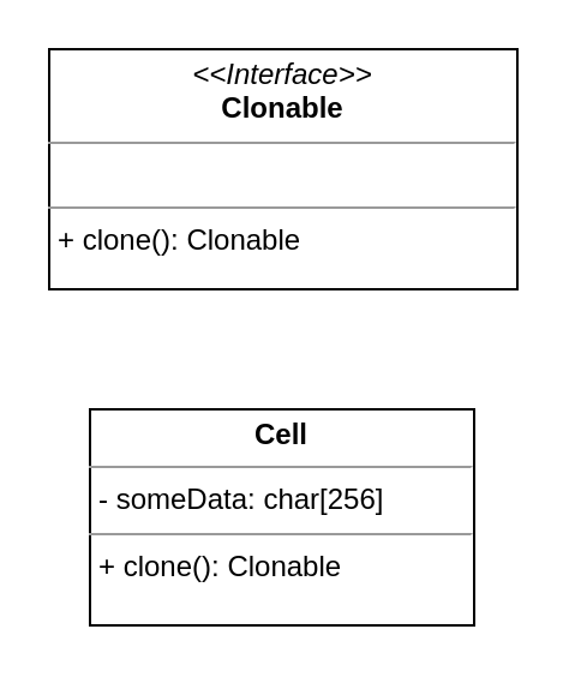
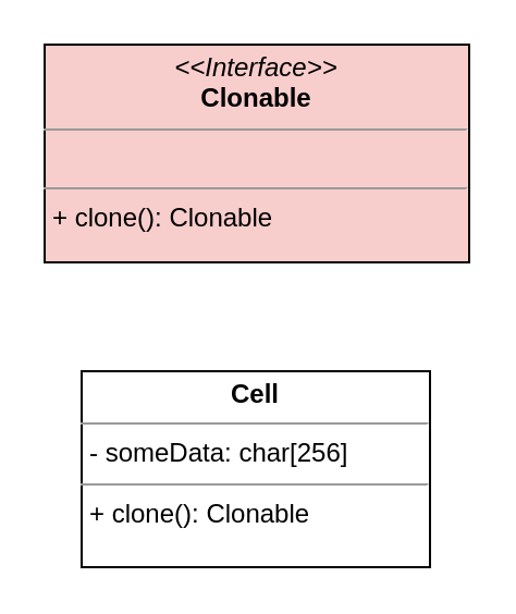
  <mxCell id="0" />
  <mxCell id="1" parent="0" />
- <mxCell id="2" value="&lt;p style=&quot;margin:0px;margin-top:4px;text-align:center;&quot;&gt;&lt;i&gt;&amp;lt;&amp;lt;Interface&amp;gt;&amp;gt;&lt;/i&gt;&lt;br&gt;&lt;b&gt;Clonable&lt;/b&gt;&lt;/p&gt;&lt;hr size=&quot;1&quot;&gt;&lt;p style=&quot;margin:0px;margin-left:4px;&quot;&gt;&lt;br&gt;&lt;/p&gt;&lt;hr size=&quot;1&quot;&gt;&lt;p style=&quot;margin:0px;margin-left:4px;&quot;&gt;+ clone(): Clonable&lt;/p&gt;" style="verticalAlign=top;align=left;overflow=fill;fontSize=12;fontFamily=Helvetica;html=1;whiteSpace=wrap;" vertex="1" parent="1"><mxGeometry x="20" y="20" width="195" height="100" as="geometry" /></mxCell>
+ <mxCell id="2" value="&lt;p style=&quot;margin:0px;margin-top:4px;text-align:center;&quot;&gt;&lt;i&gt;&amp;lt;&amp;lt;Interface&amp;gt;&amp;gt;&lt;/i&gt;&lt;br&gt;&lt;b&gt;Clonable&lt;/b&gt;&lt;/p&gt;&lt;hr size=&quot;1&quot;&gt;&lt;p style=&quot;margin:0px;margin-left:4px;&quot;&gt;&lt;br&gt;&lt;/p&gt;&lt;hr size=&quot;1&quot;&gt;&lt;p style=&quot;margin:0px;margin-left:4px;&quot;&gt;+ clone(): Clonable&lt;/p&gt;" style="verticalAlign=top;align=left;overflow=fill;fontSize=12;fontFamily=Helvetica;html=1;whiteSpace=wrap;fillColor=#f8cecc;" vertex="1" parent="1"><mxGeometry x="20" y="20" width="195" height="100" as="geometry" /></mxCell>
  <mxCell id="3" value="&lt;p style=&quot;margin:0px;margin-top:4px;text-align:center;&quot;&gt;&lt;b&gt;Cell&lt;/b&gt;&lt;/p&gt;&lt;hr size=&quot;1&quot;&gt;&lt;p style=&quot;margin:0px;margin-left:4px;&quot;&gt;- someData: char[256]&lt;/p&gt;&lt;hr size=&quot;1&quot;&gt;&lt;p style=&quot;margin:0px;margin-left:4px;&quot;&gt;+ clone(): Clonable&lt;/p&gt;" style="verticalAlign=top;align=left;overflow=fill;fontSize=12;fontFamily=Helvetica;html=1;whiteSpace=wrap;" vertex="1" parent="1"><mxGeometry x="37" y="170" width="160" height="90" as="geometry" /></mxCell>
